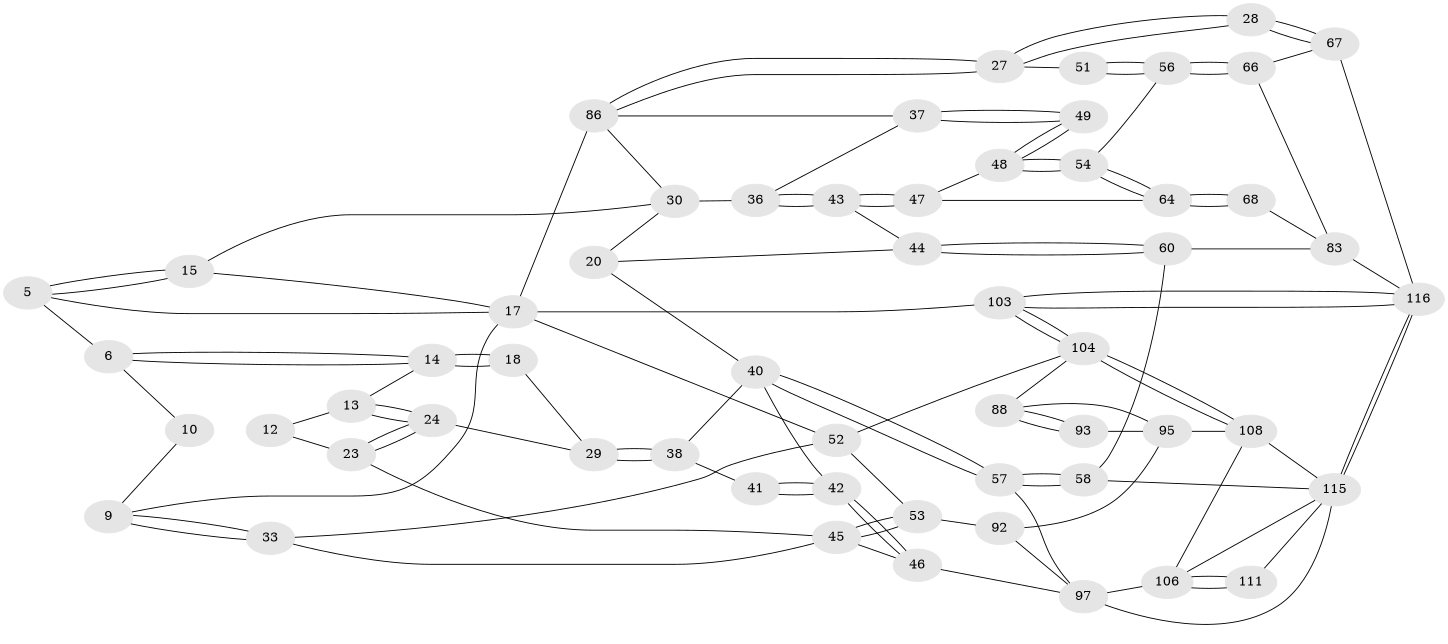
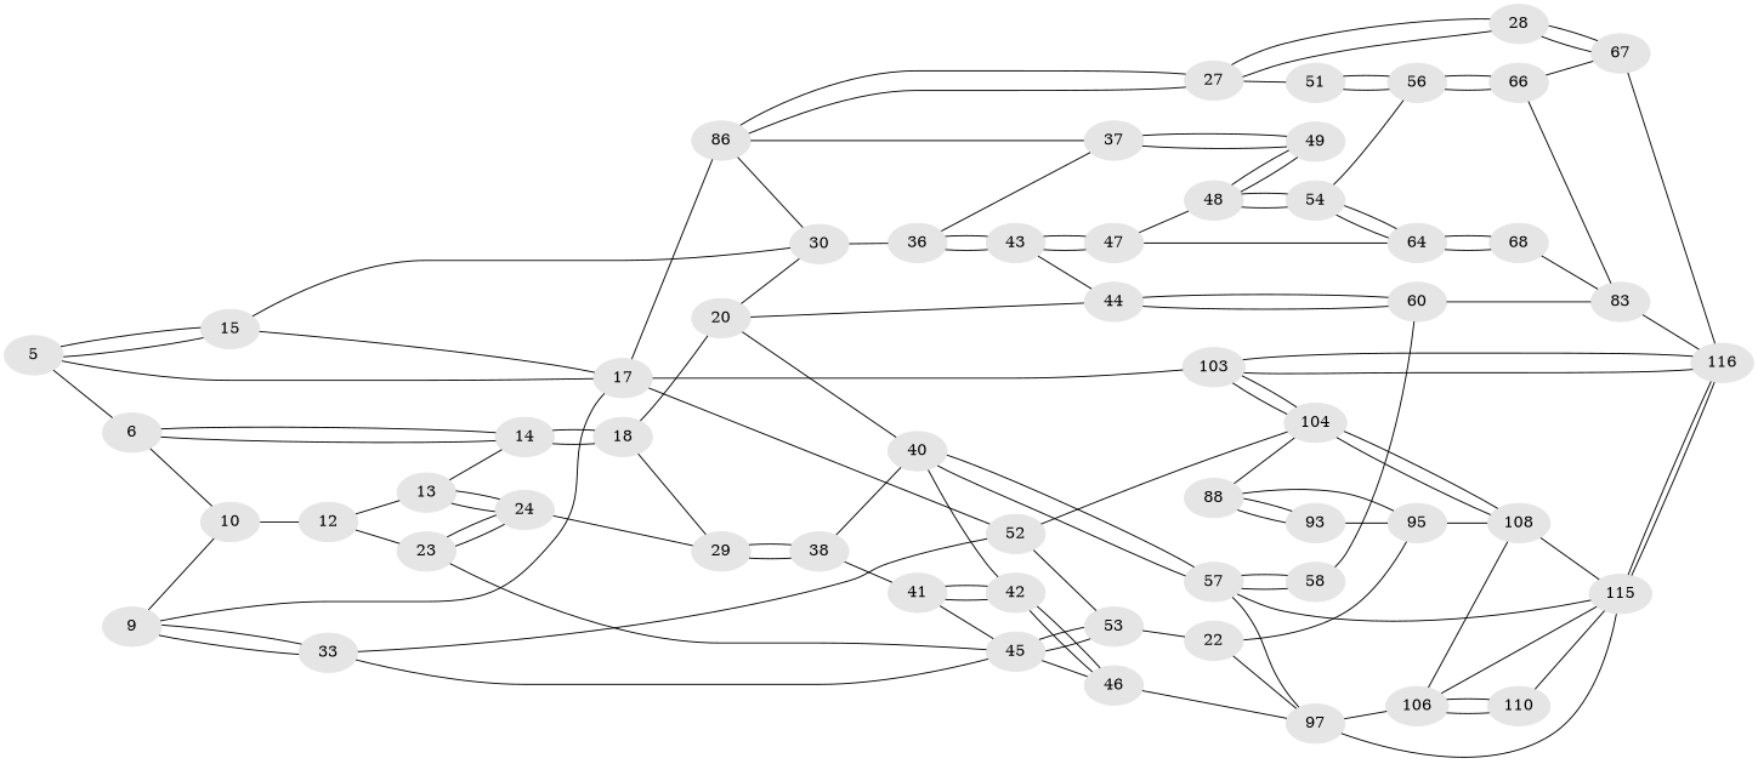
  graph {
    rankdir=LR
    node [color=gray90 style=filled]
    5
    6
    15
    17 [super="+16+4+3"]
    10 [super="+8"]
    14
    30 [super="+21"]
    n8 [label=86 super="+25"]
    52 [super="+32"]
    103 [super="+76"]
    12 [super="+11"]
    18
    9 [super="+1"]
    33
    45 [super="+35"]
    13
    23
    24
    29
    20 [super="+19"]
    36
    27
    37
    53
    104 [super="+87+72+73"]
    116 [super="+113+114+94"]
    40 [super="+39"]
    44
    38
    42
    57
    60 [super="+59"]
    28
    67
    46
    51
    49
    56 [super="+55+50"]
    41
    43
    47
    97 [super="+96+85"]
    58
    48
    64 [super="+63"]
    83 [super="+70+71+61"]
-   92 [super="+78+77"]
+   92 [super="+78+77" label=22]
    115 [super="+110+112+100"]
    106 [super="+101+105+102"]
    54
    68 [super="+62"]
    66
    108 [super="+107"]
    95 [super="+91+82"]
    88 [super="+80+81"]
    93
-   111 [super="+109"]
+   111 [super="+109" label=110]
    5 -- 6
    5 -- 15
    5 -- 15
    5 -- 17
    6 -- 10
    6 -- 14
    6 -- 14
    15 -- 17
    15 -- 30
    17 -- n8
    17 -- 52
    17 -- 103 [weight=2]
+   10 -- 12 [weight=2]
    14 -- 18
    14 -- 18
    30 -- 36
    n8 -- 30
    n8 -- 27
    n8 -- 27
    n8 -- 37
    52 -- 53
    52 -- 104 [weight=2]
    103 -- 104
    103 -- 104
    103 -- 116 [weight=3]
    103 -- 116
    12 -- 13
    12 -- 23
    18 -- 29
+   18 -- 20
    9 -- 17
    9 -- 10
    9 -- 33
    9 -- 33
    33 -- 52
    33 -- 45
    45 -- 53
    45 -- 53
    45 -- 46
    13 -- 14
    13 -- 24
    13 -- 24
    23 -- 45
    23 -- 24
    23 -- 24
    24 -- 29
    29 -- 38
    29 -- 38
    20 -- 30
    20 -- 40
    20 -- 44
    36 -- 37
    36 -- 43
    36 -- 43
    27 -- 28
    27 -- 28
    27 -- 51
    37 -- 49
    37 -- 49
    53 -- 92
    104 -- 108
    104 -- 108
    40 -- 42
    40 -- 57
    40 -- 57
    44 -- 60
    44 -- 60
    38 -- 40
    38 -- 41
    42 -- 46
    42 -- 46
    57 -- 97
    57 -- 58
    57 -- 58
    60 -- 83 [weight=2]
    28 -- 67
    28 -- 67
    67 -- 116
    46 -- 97
    51 -- 56 [weight=2]
    51 -- 56
    56 -- 66
    56 -- 66
+   41 -- 45
    41 -- 42
    41 -- 42
    43 -- 44
    43 -- 47
    43 -- 47
    47 -- 48
    47 -- 64
    97 -- 115 [weight=2]
    97 -- 106 [weight=2]
    58 -- 60
-   58 -- 115
+   57 -- 115
    48 -- 49
    48 -- 49
    48 -- 54
    48 -- 54
    64 -- 68 [weight=2]
    64 -- 68
    83 -- 116 [weight=2]
    92 -- 97 [weight=2]
    92 -- 95 [weight=2]
    115 -- 116 [weight=3]
    115 -- 116
    106 -- 115
    106 -- 108
    106 -- 111 [weight=2]
    106 -- 111
    54 -- 56
    54 -- 64
    54 -- 64
    68 -- 83 [weight=2]
    66 -- 67
    66 -- 83
    108 -- 115
    95 -- 108
    88 -- 104 [weight=2]
    88 -- 95
    88 -- 93 [weight=2]
    88 -- 93
    93 -- 95
    111 -- 115 [weight=2]
  }
